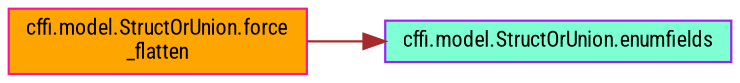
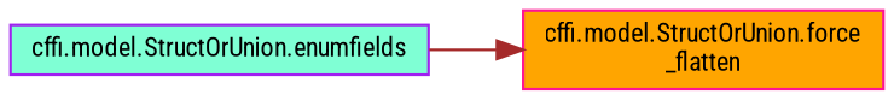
  digraph {
    rankdir=RL
    fontname="Roboto Condensed"
    node [fontname="Roboto Condensed" fontsize=10 shape=box style=filled]
    n1 [color=purple fillcolor=aquamarine fontcolor=black height=0.2 label="cffi.model.StructOrUnion.enumfields" width=0.4]
    n2 [color=deeppink fillcolor=orange height=0.2 label="cffi.model.StructOrUnion.force\l_flatten" width=0.4]
-   n1 -> n2 [color=brown dir=back fontname="Roboto Condensed" fontsize=10 labelfontname=Helvetica labelfontsize=10 style=solid]
+   n2 -> n1 [color=brown dir=back fontname="Roboto Condensed" fontsize=10 labelfontname=Helvetica labelfontsize=10 style=solid]
  }
